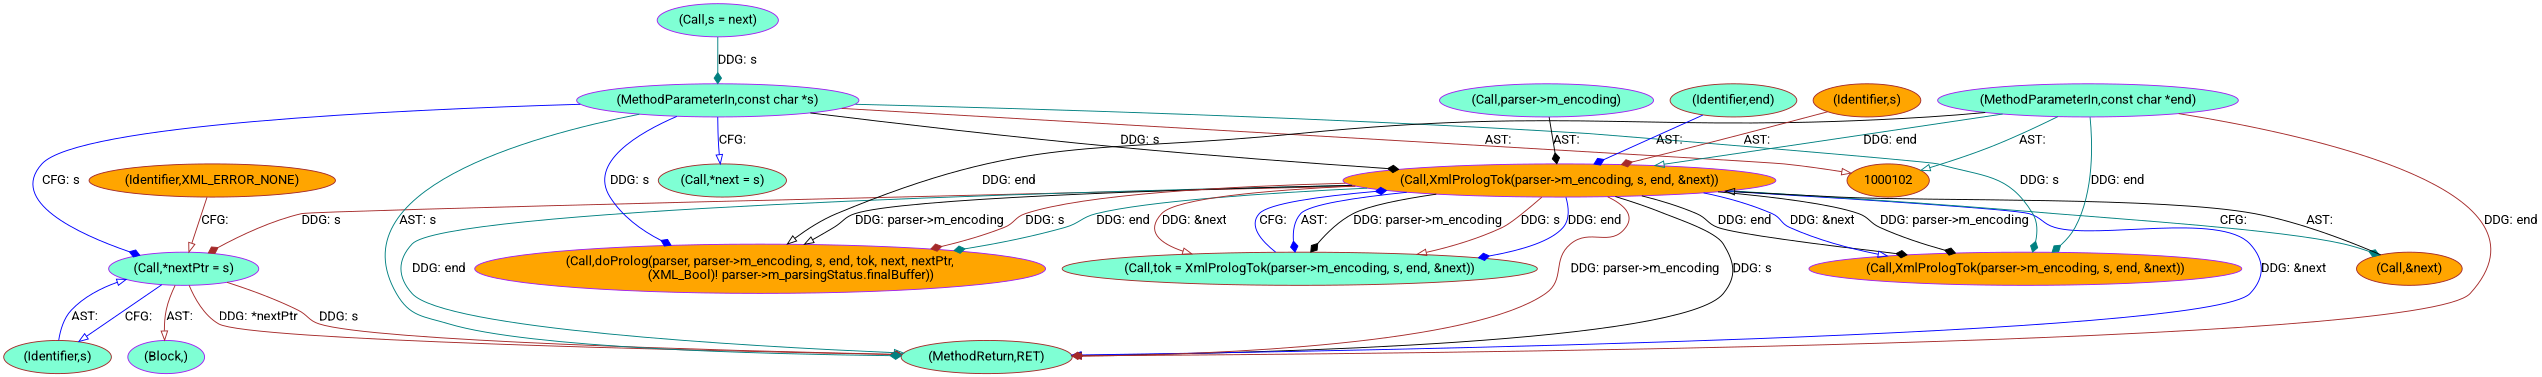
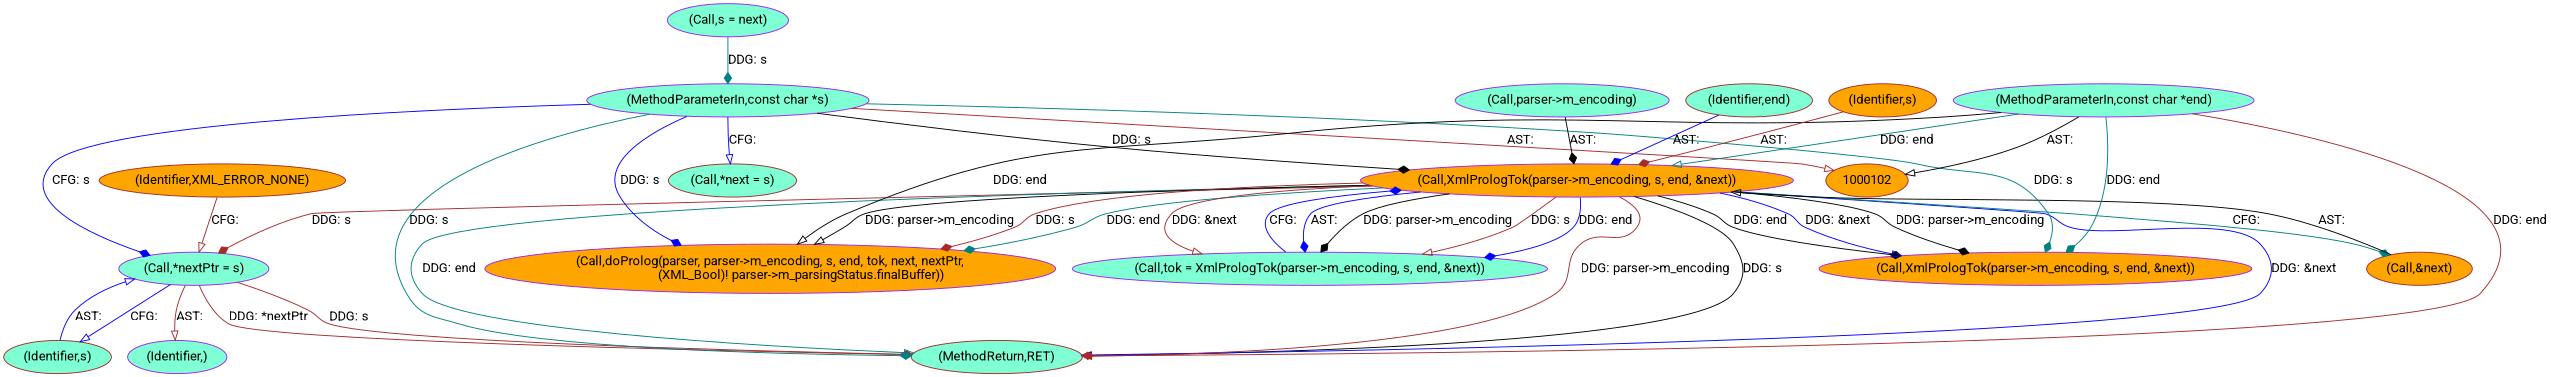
  digraph {
    fontname=Roboto
    node [color=purple fillcolor=aquamarine fontname=Roboto style=filled]
    edge [arrowhead=diamond color=brown fontname=Roboto]
    n1 [label="(Call,*nextPtr = s)"]
    n2 [color=brown label="(MethodReturn,RET)"]
    n3 [color=brown label="(Identifier,s)"]
-   n4 [label="(Block,)"]
+   n4 [label="(Identifier,)"]
    n5 [fillcolor=orange label="(Call,XmlPrologTok(parser->m_encoding, s, end, &next))"]
    n6 [fillcolor=orange label="(Call,doProlog(parser, parser->m_encoding, s, end, tok, next, nextPtr,\n                  (XML_Bool)! parser->m_parsingStatus.finalBuffer))"]
-   n7 [color=brown label="(Call,tok = XmlPrologTok(parser->m_encoding, s, end, &next))"]
+   n7 [label="(Call,tok = XmlPrologTok(parser->m_encoding, s, end, &next))"]
    n8 [color=brown fillcolor=orange label="(Call,&next)"]
    n9 [fillcolor=orange label="(Call,XmlPrologTok(parser->m_encoding, s, end, &next))"]
    n10 [label="(MethodParameterIn,const char *s)"]
    n11 [color=brown label="(Call,*next = s)"]
    1000102 [color=brown fillcolor=orange]
    n13 [label="(Call,s = next)"]
    n14 [label="(MethodParameterIn,const char *end)"]
    n15 [color=brown label="(Identifier,end)"]
    n16 [color=brown fillcolor=orange label="(Identifier,XML_ERROR_NONE)"]
    n17 [color=brown fillcolor=orange label="(Identifier,s)"]
    n18 [label="(Call,parser->m_encoding)"]
    n1 -> n2 [label="DDG: *nextPtr"]
    n1 -> n2 [label="DDG: s"]
    n1 -> n3 [arrowhead=onormal color=blue label="CFG: "]
    n1 -> n4 [arrowhead=onormal label="AST: "]
    n3 -> n1 [arrowhead=onormal color=blue label="AST: "]
    n5 -> n1 [label="DDG: s"]
    n5 -> n2 [arrowhead=onormal color=black label="DDG: s"]
    n5 -> n2 [arrowhead=onormal color=blue label="DDG: &next"]
    n5 -> n2 [arrowhead=onormal color=teal label="DDG: end"]
    n5 -> n2 [arrowhead=onormal label="DDG: parser->m_encoding"]
    n5 -> n6 [arrowhead=onormal color=black label="DDG: parser->m_encoding"]
    n5 -> n6 [label="DDG: s"]
    n5 -> n6 [color=teal label="DDG: end"]
    n5 -> n7 [color=blue label="AST: "]
    n5 -> n7 [color=black label="DDG: parser->m_encoding"]
    n5 -> n7 [arrowhead=onormal label="DDG: s"]
    n5 -> n7 [color=blue label="DDG: end"]
    n5 -> n7 [arrowhead=onormal label="DDG: &next"]
    n5 -> n8 [color=teal label="CFG: "]
    n5 -> n9 [color=black label="DDG: parser->m_encoding"]
    n5 -> n9 [color=black label="DDG: end"]
    n5 -> n9 [arrowhead=onormal color=blue label="DDG: &next"]
    n7 -> n5 [color=blue label="CFG: "]
    n8 -> n5 [arrowhead=onormal color=black label="AST: "]
    n10 -> n1 [color=blue label="CFG: s"]
-   n10 -> n2 [color=teal label="AST: s"]
+   n10 -> n2 [color=teal label="DDG: s"]
    n10 -> n5 [color=black label="DDG: s"]
    n10 -> n6 [color=blue label="DDG: s"]
    n10 -> n9 [color=teal label="DDG: s"]
    n10 -> n11 [arrowhead=onormal color=blue label="CFG: "]
    n10 -> 1000102 [arrowhead=onormal label="AST: "]
    n13 -> n10 [color=teal label="DDG: s"]
    n14 -> n2 [label="DDG: end"]
    n14 -> n5 [arrowhead=onormal color=teal label="DDG: end"]
    n14 -> n6 [arrowhead=onormal color=black label="DDG: end"]
    n14 -> n9 [color=teal label="DDG: end"]
-   n14 -> 1000102 [arrowhead=onormal color=teal label="AST: "]
+   n14 -> 1000102 [arrowhead=onormal color=black label="AST: "]
    n15 -> n5 [color=blue label="AST: "]
    n16 -> n1 [arrowhead=onormal label="CFG: "]
    n17 -> n5 [label="AST: "]
    n18 -> n5 [color=black label="AST: "]
  }
